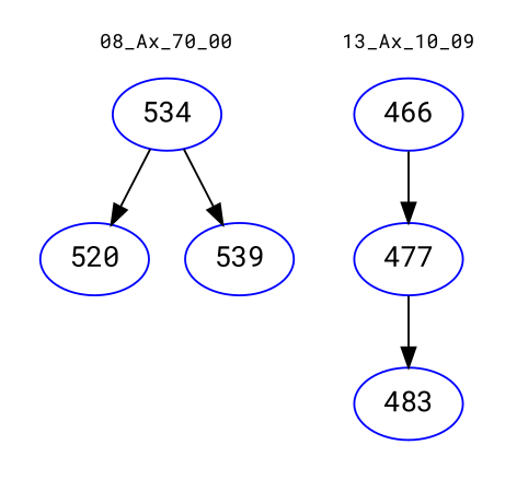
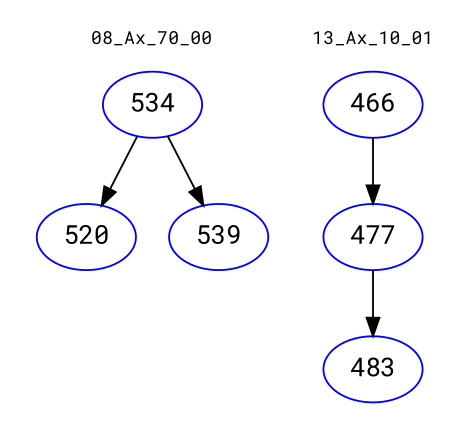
  digraph {
    fontname="Roboto Mono"
    node [color=blue fontname="Roboto Mono"]
    edge [color=black fontname="Roboto Mono"]
    n1 [label=534]
    n2 [label=520]
    n3 [label=539]
    n4 [label=477]
    n5 [label=466]
    n6 [label=483]
    subgraph cluster_1 {
      color=white
      fontsize=10
      label="08_Ax_70_00"
      n1
      n2
      n3
    }
    subgraph cluster_2 {
      color=white
      fontsize=10
-     label="13_Ax_10_09"
+     label="13_Ax_10_01"
      n4
      n5
      n6
    }
    n1 -> n2
    n1 -> n3
    n4 -> n6
    n5 -> n4
  }
